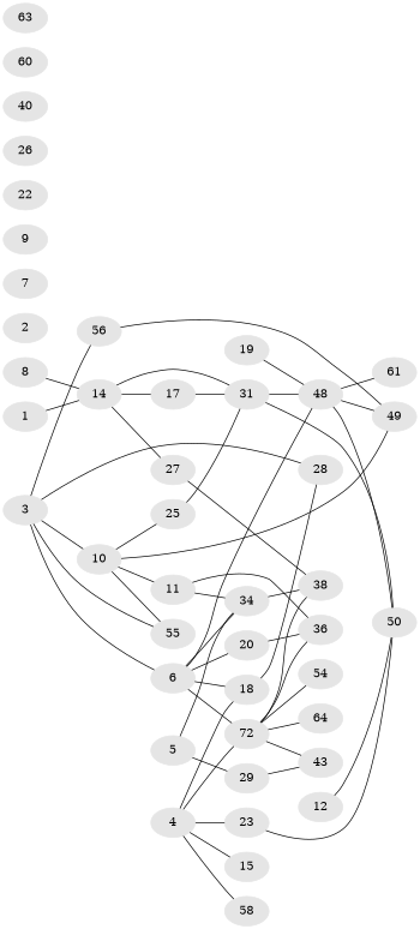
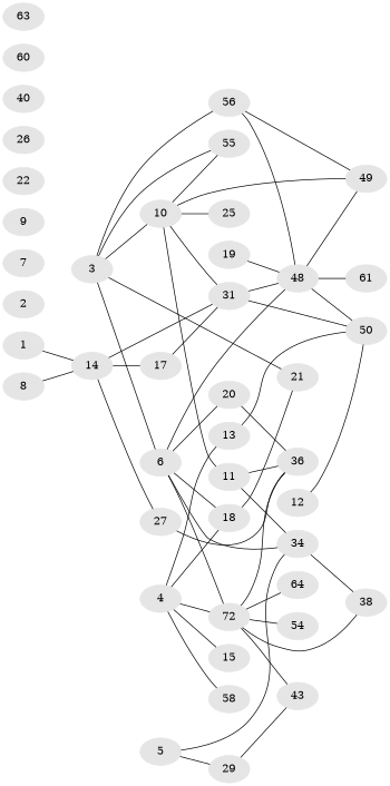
  graph {
    rankdir=LR
    node [color=gray90 style=filled]
    1 [super="+35"]
    14 [super="+21"]
    17
    27
    31 [super="+57"]
    2 [super="+45"]
    3 [super="+37"]
    6 [super="+44"]
    10 [super="+39"]
    n10 [label=56 super="+30"]
-   28 [super="+33"]
+   28 [super="+33" label=21]
    55
    18 [super="+51"]
    n14 [label=72 super="+46"]
    34 [super="+62"]
    20
    48 [super="+52"]
    11
    25
    49 [super="+65"]
    4 [super="+42"]
-   13 [super="+24" label=23]
+   13 [super="+24"]
    15
    58
    50 [super="+59"]
    36 [super="+53"]
    38 [super="+43"]
    n28 [label=43 super="+56"]
    54
    64
    29 [super="+47"]
    5
    61
    7
    8 [super="+23"]
    9
    12
    19
    22
    26
    40
    60
    63
    1 -- 14
    14 -- 17
    14 -- 27
    14 -- 31
    17 -- 31
-   27 -- 38
+   27 -- 36
    31 -- 48 [weight=2]
    31 -- 50
    3 -- 6
    3 -- 10
    3 -- n10
    3 -- 28 [weight=2]
    3 -- 55
    6 -- 18
    6 -- n14
    6 -- 34
    6 -- 20
    6 -- 48
    10 -- 55 [weight=2]
    10 -- 11
    10 -- 25
    10 -- 49
+   n10 -- 48
    n10 -- 49
    18 -- 28
    n14 -- 36
    n14 -- 38
    n14 -- n28 [weight=2]
    n14 -- 54
    n14 -- 64
    34 -- 38
    20 -- 36
    48 -- 49
    48 -- 50
    48 -- 61
    11 -- 34
    11 -- 36
-   25 -- 31
+   10 -- 31
    4 -- 18
    4 -- n14
    4 -- 13 [weight=2]
    4 -- 15
    4 -- 58
    13 -- 50
    29 -- n28
    5 -- 34
    5 -- 29
    8 -- 14
    12 -- 50
    19 -- 48
  }
